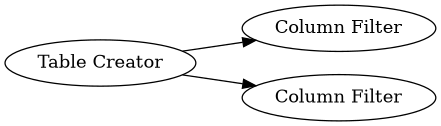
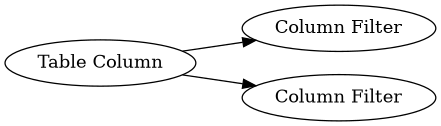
  digraph {
    rankdir=LR
    n1 [label="Column Filter"]
-   n2 [label="Table Creator"]
+   n2 [label="Table Column"]
    n3 [label="Column Filter"]
    n2 -> n1
    n2 -> n3
  }
